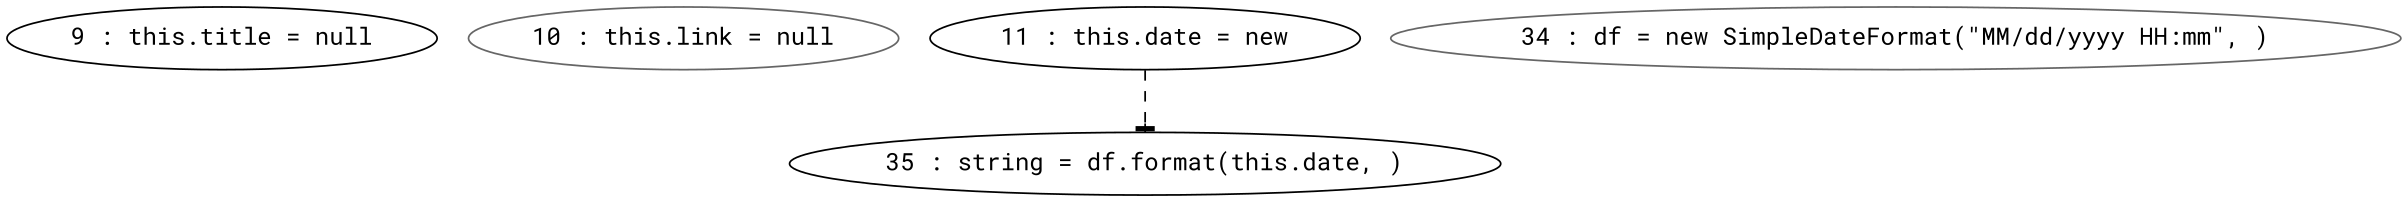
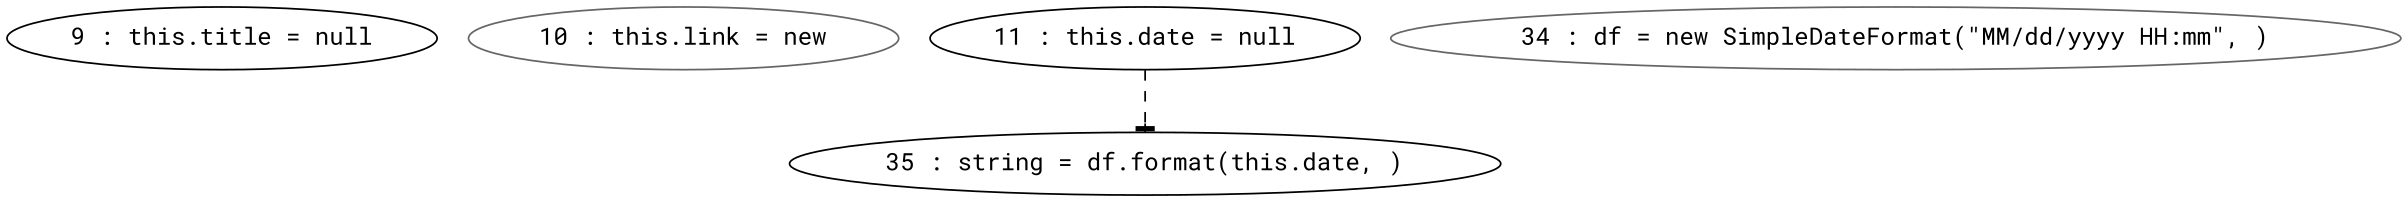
  digraph {
    fontname="Roboto Mono"
    node [color=black fontname="Roboto Mono"]
    "9 : this.title = null"
-   "10 : this.link = null" [color=gray40]
-   "11 : this.date = null" [label="11 : this.date = new"]
+   "10 : this.link = null" [color=gray40 label="10 : this.link = new"]
+   "11 : this.date = null"
    "35 : string = df.format(this.date, )"
    "34 : df = new SimpleDateFormat(\"MM/dd/yyyy HH:mm\", )" [color=gray40]
    "11 : this.date = null" -> "35 : string = df.format(this.date, )" [style=dashed arrowhead=tee fontname="Roboto Mono"]
  }
